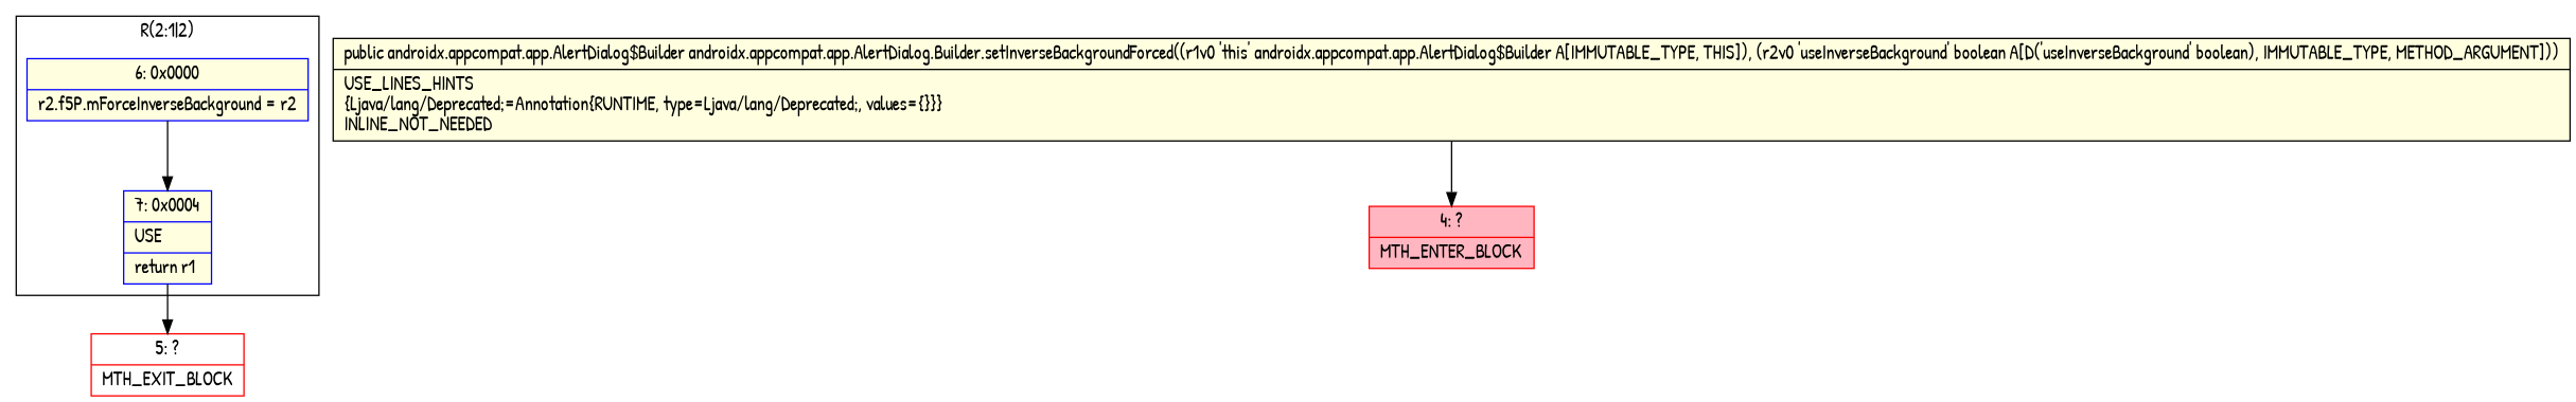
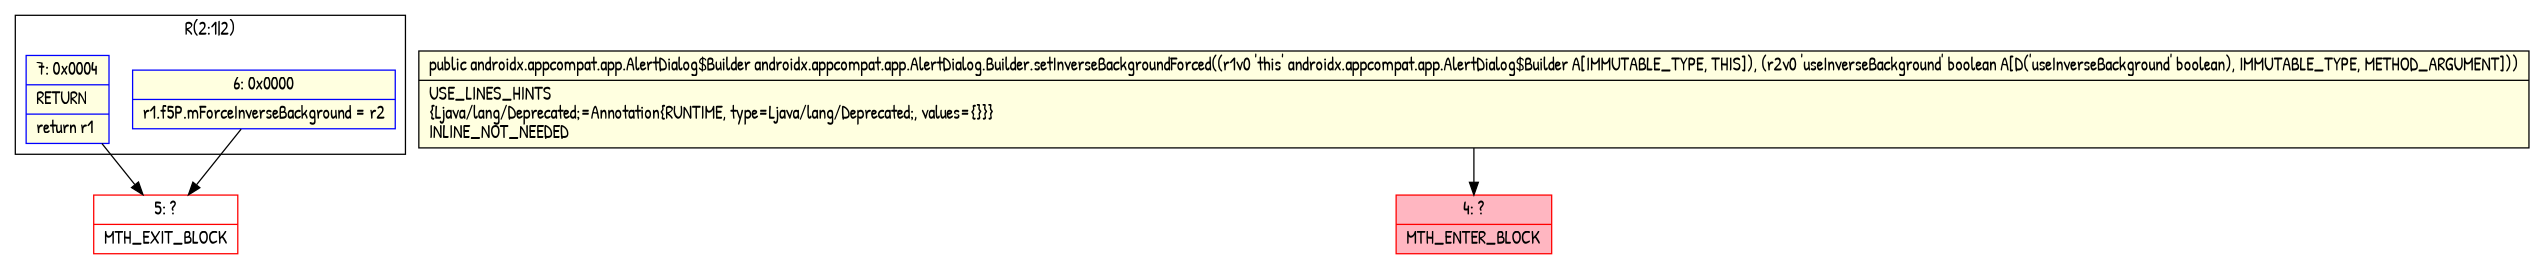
  digraph {
    fontname="Patrick Hand"
    node [color=blue fillcolor=lightyellow fontname="Patrick Hand" shape=record style=filled]
    edge [fontname="Patrick Hand"]
-   n1 [label="{6\:\ 0x0000|r2.f5P.mForceInverseBackground = r2\l}"]
-   n2 [label="{7\:\ 0x0004|USE\l|return r1\l}"]
+   n1 [label="{6\:\ 0x0000|r1.f5P.mForceInverseBackground = r2\l}"]
+   n2 [label="{7\:\ 0x0004|RETURN\l|return r1\l}"]
    n3 [color=red fillcolor=white label="{5\:\ ?|MTH_EXIT_BLOCK\l}"]
    n4 [color=red fillcolor=lightpink label="{4\:\ ?|MTH_ENTER_BLOCK\l}"]
    n5 [label="{public androidx.appcompat.app.AlertDialog$Builder androidx.appcompat.app.AlertDialog.Builder.setInverseBackgroundForced((r1v0 'this' androidx.appcompat.app.AlertDialog$Builder A[IMMUTABLE_TYPE, THIS]), (r2v0 'useInverseBackground' boolean A[D('useInverseBackground' boolean), IMMUTABLE_TYPE, METHOD_ARGUMENT]))  | USE_LINES_HINTS\l\{Ljava\/lang\/Deprecated;=Annotation\{RUNTIME, type=Ljava\/lang\/Deprecated;, values=\{\}\}\}\lINLINE_NOT_NEEDED\l}" color=""]
    subgraph cluster_1 {
      label="R(2:1|2)"
      n1
      n2
    }
-   n1 -> n2
+   n1 -> n3
    n2 -> n3
    n5 -> n4
  }
